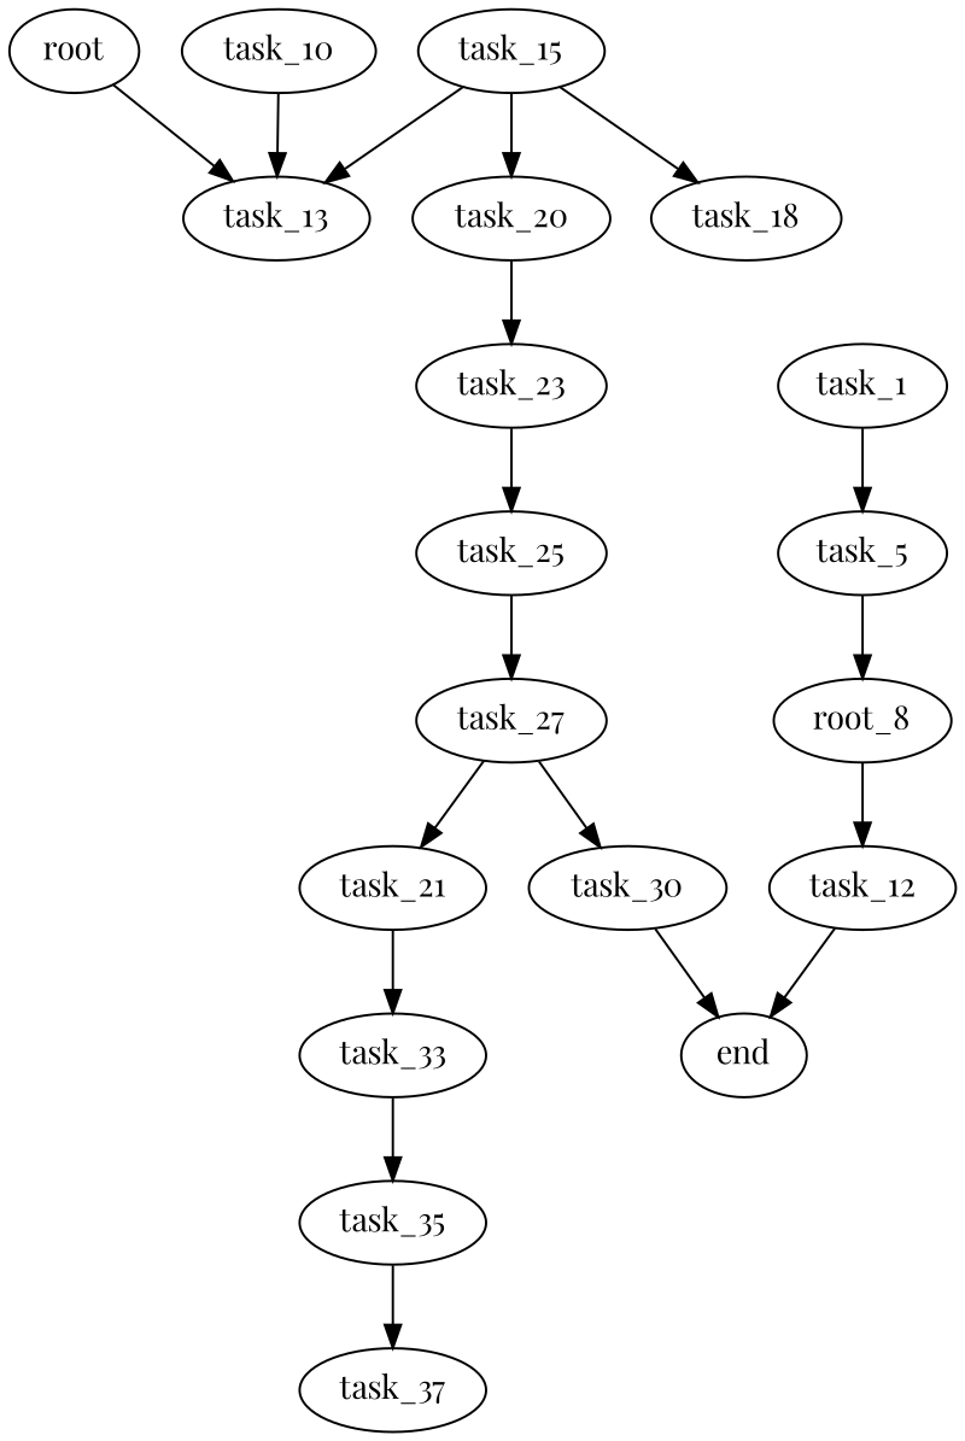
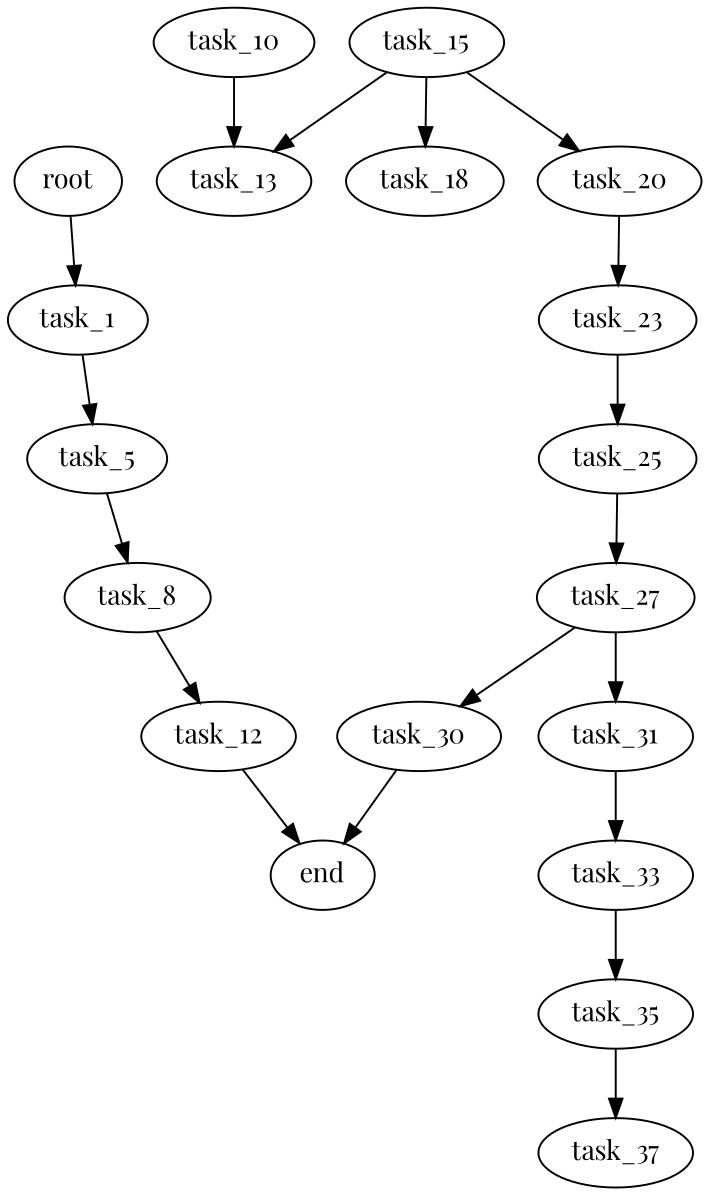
  digraph {
    fontname="Playfair Display"
    node [fontname="Playfair Display"]
    edge [fontname="Playfair Display"]
    root
    task_1
    n3 [label=task_5]
-   task_8 [label=root_8]
+   task_8
    task_12
    task_10
    task_13
    end
    task_15
    task_18
    task_20
    task_23
    task_25
    task_27
    task_30
-   task_31 [label=task_21]
+   task_31
    task_33
    task_35
    task_37
-   root -> task_13
+   root -> task_1
    task_1 -> n3
    n3 -> task_8
    task_8 -> task_12
    task_12 -> end
    task_10 -> task_13
    task_15 -> task_13
    task_15 -> task_18
    task_15 -> task_20
    task_20 -> task_23
    task_23 -> task_25
    task_25 -> task_27
    task_27 -> task_30
    task_27 -> task_31
    task_30 -> end
    task_31 -> task_33
    task_33 -> task_35
    task_35 -> task_37
  }
